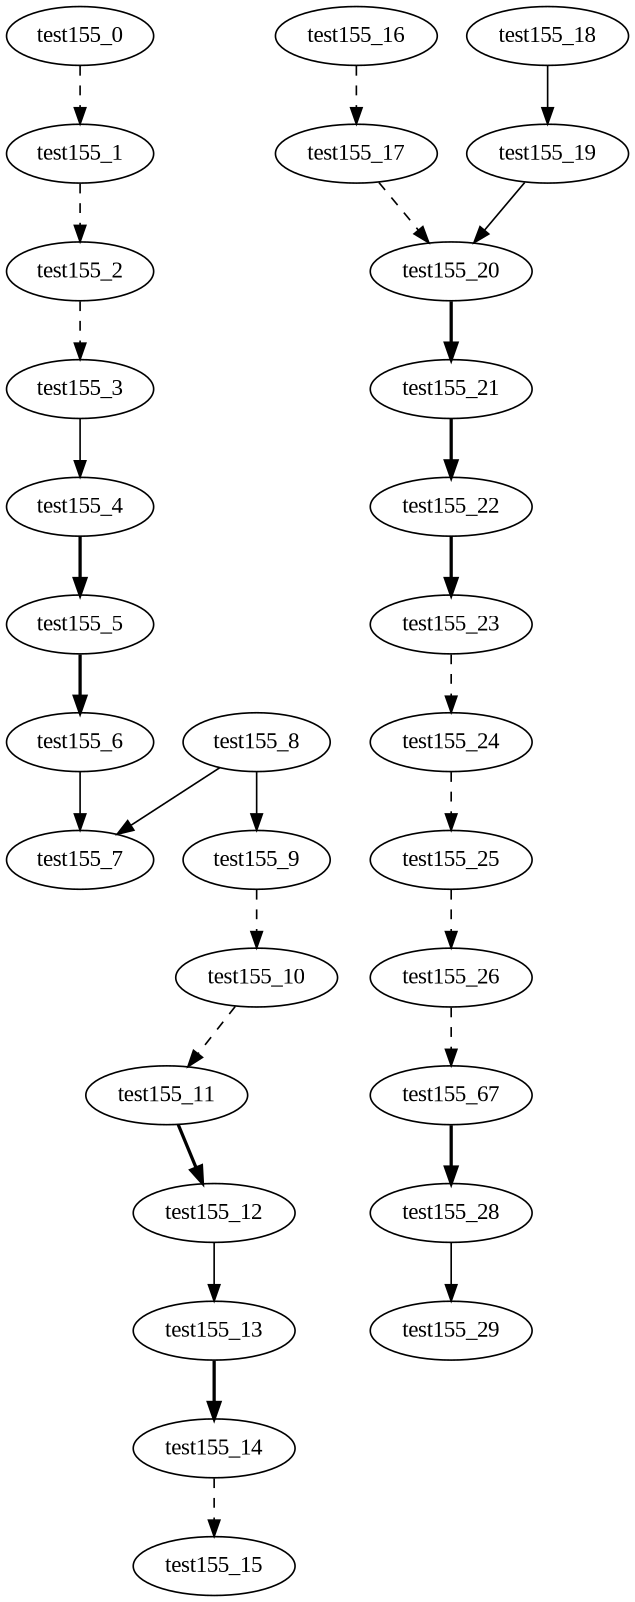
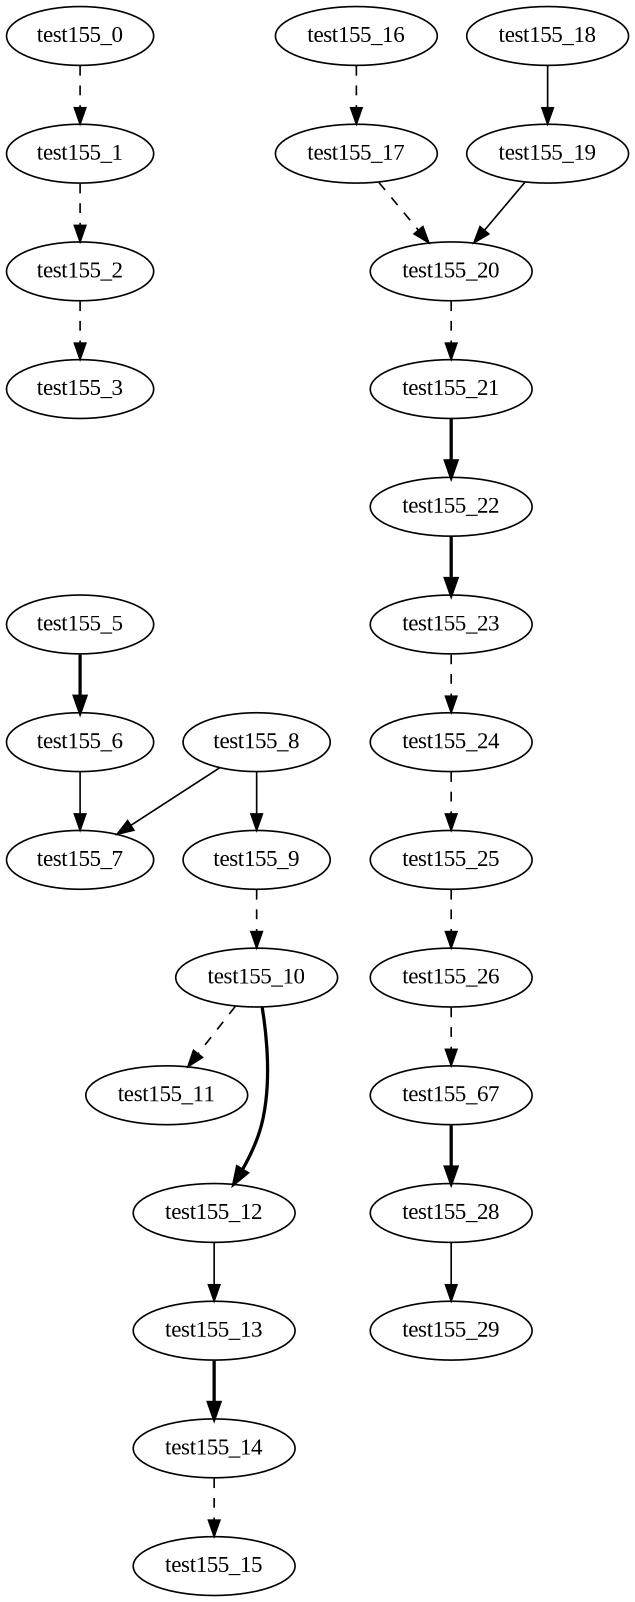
  digraph {
    fontname="Liberation Serif"
    node [fontname="Liberation Serif"]
    edge [fontname="Liberation Serif" style=dashed]
    test155_0
    test155_1
    test155_2
    test155_3
-   test155_4
    test155_5
    test155_6
    test155_7
    test155_8
    test155_9
    test155_10
    test155_11
    test155_12
    test155_13
    test155_14
    test155_15
    test155_16
    test155_17
    test155_20
    test155_18
    test155_19
    test155_21
    test155_22
    test155_23
    test155_24
    test155_25
    test155_26
    n28 [label=test155_67]
    test155_28
    test155_29
    test155_0 -> test155_1
    test155_1 -> test155_2
    test155_2 -> test155_3
-   test155_3 -> test155_4 [style=solid]
-   test155_4 -> test155_5 [style=bold]
    test155_5 -> test155_6 [style=bold]
    test155_6 -> test155_7 [style=solid]
    test155_8 -> test155_7 [style=solid]
    test155_8 -> test155_9 [style=solid]
    test155_9 -> test155_10
    test155_10 -> test155_11
-   test155_11 -> test155_12 [style=bold]
+   test155_10 -> test155_12 [style=bold]
    test155_12 -> test155_13 [style=solid]
    test155_13 -> test155_14 [style=bold]
    test155_14 -> test155_15
    test155_16 -> test155_17
    test155_17 -> test155_20
-   test155_20 -> test155_21 [style=bold]
+   test155_20 -> test155_21
    test155_18 -> test155_19 [style=solid]
    test155_19 -> test155_20 [style=solid]
    test155_21 -> test155_22 [style=bold]
    test155_22 -> test155_23 [style=bold]
    test155_23 -> test155_24
    test155_24 -> test155_25
    test155_25 -> test155_26
    test155_26 -> n28
    n28 -> test155_28 [style=bold]
    test155_28 -> test155_29 [style=solid]
  }
